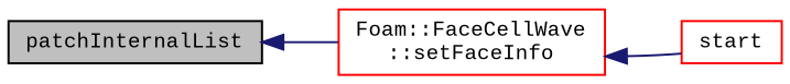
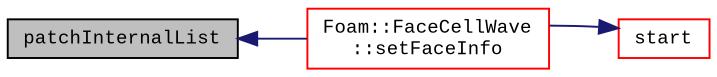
  digraph {
    fontname="Liberation Mono"
    rankdir=LR
    node [color=red fontname="Liberation Mono" fontsize=10 shape=record]
    edge [color=midnightblue dir=back fontname="Liberation Mono" fontsize=10 labelfontname=FreeSans labelfontsize=10 style=solid]
    n1 [color=black fillcolor=grey75 fontcolor=black height=0.2 label=patchInternalList style=filled width=0.4]
    n2 [height=0.2 label="Foam::FaceCellWave\l::setFaceInfo" width=0.4]
    n3 [height=0.2 label=start width=0.4]
    n1 -> n2
-   n2 -> n3
+   n3 -> n2
  }
